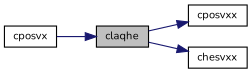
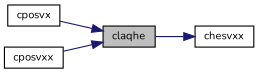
  digraph {
    fontname=Nunito
    rankdir=RL
    node [color=black fillcolor=white fontname=Nunito fontsize=10 shape=record style=filled]
    edge [color=midnightblue dir=back fontname=Nunito fontsize=10 labelfontname=Helvetica labelfontsize=10 style=solid]
    n1 [fillcolor=grey75 fontcolor=black height=0.2 label=claqhe width=0.4]
    n2 [height=0.2 label=cposvx width=0.4]
    n3 [height=0.2 label=cposvxx width=0.4]
    n4 [height=0.2 label=chesvxx width=0.4]
    n1 -> n2
-   n3 -> n1
+   n1 -> n3
    n4 -> n1
  }
